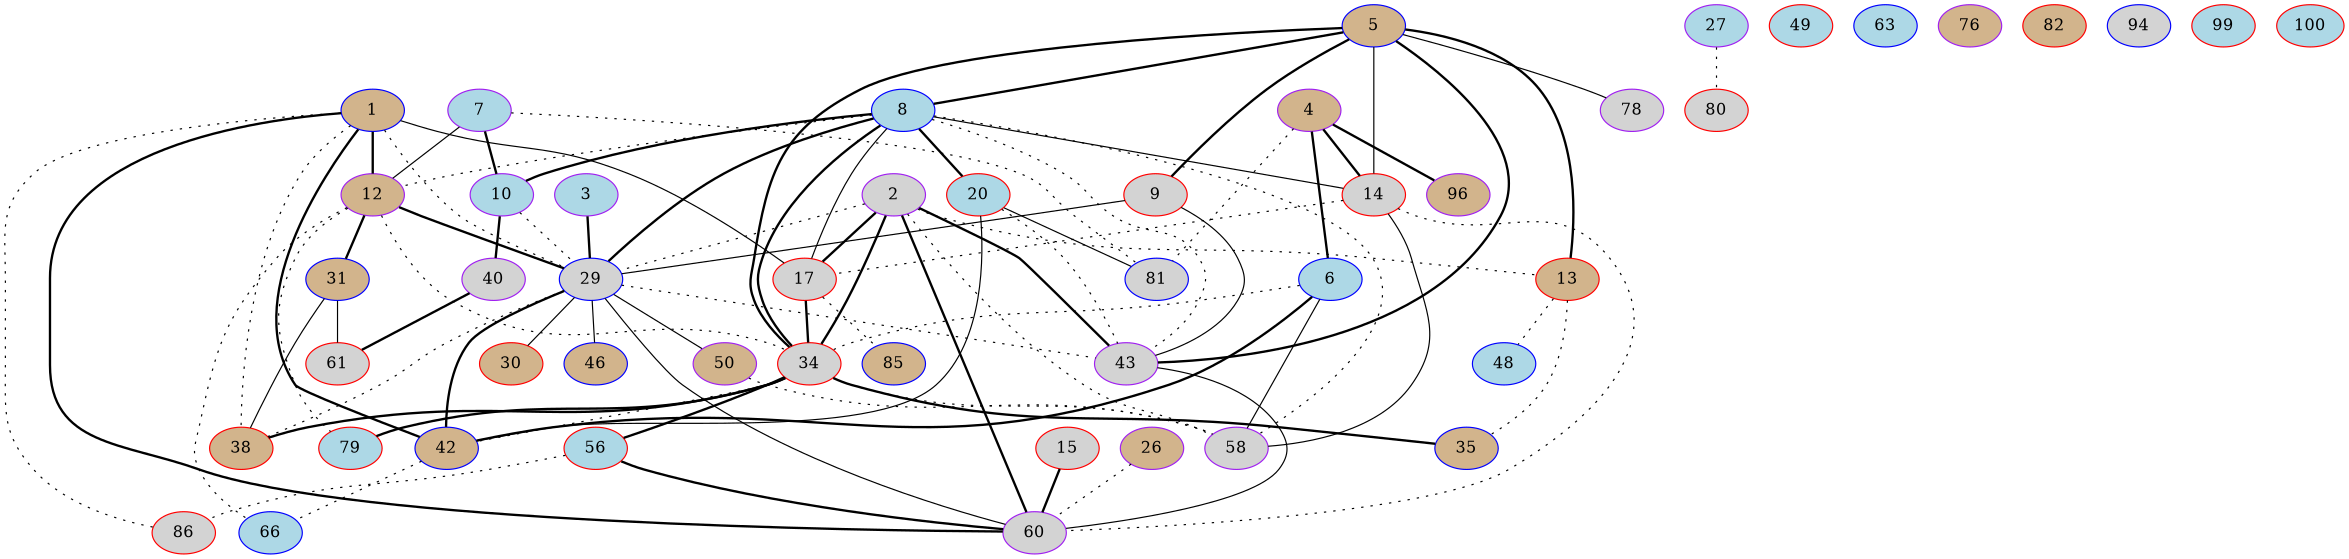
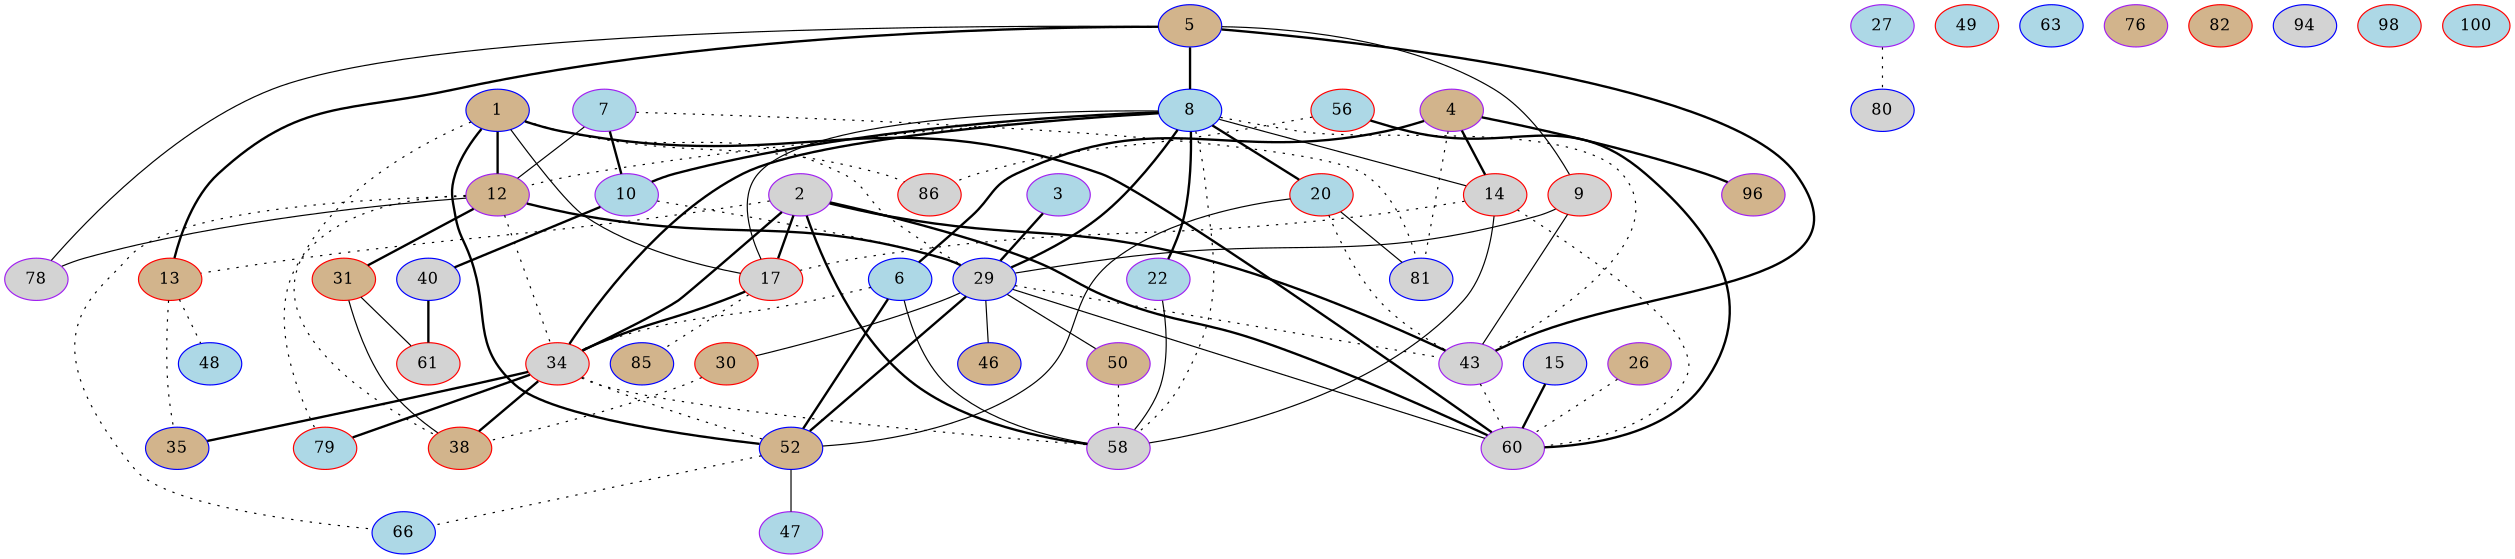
  graph {
    node [color=purple fillcolor=tan style=filled]
    edge [style=bold]
    1 [color=blue super="+77"]
    12 [super="+59+37+16+73"]
    17 [color=red fillcolor=lightgrey super="+72+39"]
    29 [color=blue fillcolor=lightgrey super="+71+101+87+53"]
    38 [color=red super="+41"]
-   42 [color=blue super="+51"]
+   42 [color=blue super="+51" label=52]
    60 [fillcolor=lightgrey super="+62"]
    86 [color=red fillcolor=lightgrey]
    34 [color=red fillcolor=lightgrey super="+55+70+75"]
    78 [fillcolor=lightgrey]
-   31 [color=blue super="+68"]
+   31 [color=red super="+68"]
    66 [color=blue fillcolor=lightblue]
    79 [color=red fillcolor=lightblue]
    85 [color=blue]
    43 [fillcolor=lightgrey]
    30 [color=red]
    46 [color=blue]
    50
+   47 [fillcolor=lightblue]
    2 [fillcolor=lightgrey super="+11+25"]
    13 [color=red super="+23"]
    58 [fillcolor=lightgrey super="+88+64"]
    35 [color=blue]
    48 [color=blue fillcolor=lightblue]
    56 [color=red fillcolor=lightblue]
    3 [fillcolor=lightblue]
    6 [color=blue fillcolor=lightblue]
    4
    14 [color=red fillcolor=lightgrey super="+32+93+19"]
    81 [color=blue fillcolor=lightgrey super="+89"]
    96
    5 [color=blue super="+28"]
    8 [color=blue fillcolor=lightblue super="+52+21"]
    9 [color=red fillcolor=lightgrey super="+18"]
    10 [fillcolor=lightblue super="+57"]
    20 [color=red fillcolor=lightblue super="+44"]
+   22 [fillcolor=lightblue]
    7 [fillcolor=lightblue super="+69"]
-   40 [fillcolor=lightgrey]
+   40 [color=blue fillcolor=lightgrey]
    61 [color=red fillcolor=lightgrey]
-   15 [color=red fillcolor=lightgrey]
+   15 [color=blue fillcolor=lightgrey]
    26
    27 [fillcolor=lightblue]
-   80 [color=red fillcolor=lightgrey]
+   80 [color=blue fillcolor=lightgrey]
    49 [color=red fillcolor=lightblue]
    63 [color=blue fillcolor=lightblue]
    76
    82 [color=red]
    94 [color=blue fillcolor=lightgrey]
-   98 [color=red fillcolor=lightblue label=99]
+   98 [color=red fillcolor=lightblue]
    100 [color=red fillcolor=lightblue]
    1 -- 12 [weight=3]
    1 -- 17 [style=solid]
    1 -- 29 [style=dotted]
    1 -- 38 [style=dotted]
    1 -- 42
    1 -- 60
    1 -- 86 [style=dotted]
    12 -- 29
    12 -- 34 [style=dotted weight=2]
+   12 -- 78 [style=solid]
    12 -- 31
    12 -- 66 [style=dotted]
    12 -- 79 [style=dotted]
    17 -- 34
    17 -- 85 [style=dotted]
-   29 -- 38 [style=dotted]
+   30 -- 38 [style=dotted]
    29 -- 42 [weight=2]
    29 -- 60 [style=solid]
    29 -- 43 [style=dotted]
    29 -- 30 [style=solid]
    29 -- 46 [style=solid]
    29 -- 50 [style=solid]
    42 -- 66 [style=dotted]
+   42 -- 47 [style=solid]
    34 -- 38
    34 -- 42 [style=dotted]
    34 -- 79
    34 -- 58 [style=dotted]
    34 -- 35
-   34 -- 56
    31 -- 38 [style=solid]
    31 -- 61 [style=solid]
-   43 -- 60 [style=solid]
+   43 -- 60 [style=dotted]
    50 -- 58 [style=dotted]
    2 -- 17
-   2 -- 29 [style=dotted weight=2]
    2 -- 60
    2 -- 34 [weight=2]
    2 -- 43 [weight=2]
    2 -- 13 [style=dotted]
-   2 -- 58 [style=dotted]
+   2 -- 58
    13 -- 35 [style=dotted]
    13 -- 48 [style=dotted]
    56 -- 60
    56 -- 86 [style=dotted]
    3 -- 29
    6 -- 42
    6 -- 34 [style=dotted]
    6 -- 58 [style=solid]
    4 -- 6
    4 -- 14
    4 -- 81 [style=dotted]
    4 -- 96
    14 -- 17 [style=dotted]
    14 -- 60 [style=dotted]
    14 -- 58 [style=solid]
-   5 -- 34
    5 -- 78 [style=solid]
    5 -- 43
    5 -- 13
-   5 -- 14 [style=solid]
    5 -- 8
-   5 -- 9
+   5 -- 9 [style=solid]
    8 -- 12 [style=dotted weight=2]
    8 -- 17 [style=solid]
    8 -- 29
    8 -- 34
    8 -- 43 [style=dotted]
    8 -- 58 [style=dotted]
    8 -- 14 [style=solid]
    8 -- 10
    8 -- 20 [weight=2]
+   8 -- 22
    9 -- 29 [style=solid]
    9 -- 43 [style=solid]
    10 -- 29 [style=dotted]
    10 -- 40
    20 -- 42 [style=solid]
    20 -- 43 [style=dotted]
    20 -- 81 [style=solid]
+   22 -- 58 [style=solid]
    7 -- 12 [style=solid weight=2]
    7 -- 81 [style=dotted]
    7 -- 10
    40 -- 61
    15 -- 60
    26 -- 60 [style=dotted]
    27 -- 80 [style=dotted]
  }
